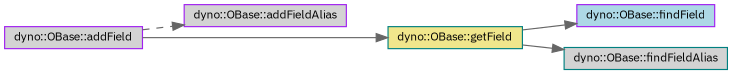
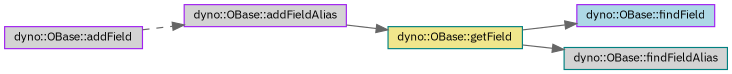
  digraph {
    fontname="IBM Plex Sans"
    rankdir=LR
    node [color=purple fillcolor=lightgrey fontname="IBM Plex Sans" fontsize=10 shape=box style=filled]
    edge [color=gray40 fontname="IBM Plex Sans" fontsize=10 labelfontname=Helvetica labelfontsize=10 style=solid]
    n1 [fontcolor=black height=0.2 label="dyno::OBase::addField" width=0.4]
    n2 [height=0.2 label="dyno::OBase::addFieldAlias" width=0.4]
    n3 [color=teal fillcolor=khaki height=0.2 label="dyno::OBase::getField" width=0.4]
    n4 [fillcolor=lightblue height=0.2 label="dyno::OBase::findField" width=0.4]
    n5 [color=teal height=0.2 label="dyno::OBase::findFieldAlias" width=0.4]
    n1 -> n2 [style=dashed]
-   n1 -> n3
+   n2 -> n3
    n3 -> n4
    n3 -> n5
  }
